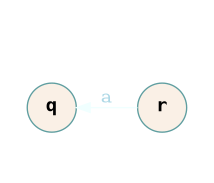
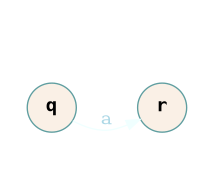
  digraph {
    rankdir=LR
    node [color=cadetblue fillcolor=linen fontname=monospace shape=circle style=filled]
    n1 [label=<<b>q</b>>]
    n2 [label=<<b>r</b>>]
    subgraph cluster_1 {
      color=white
      fontcolor=white
      label="δ(q, a) = r means "
      n1
      n2
    }
-   n2 -> n1 [color=azure fontcolor=lightblue label=a]
+   n1 -> n2 [color=azure fontcolor=lightblue label=a]
  }
